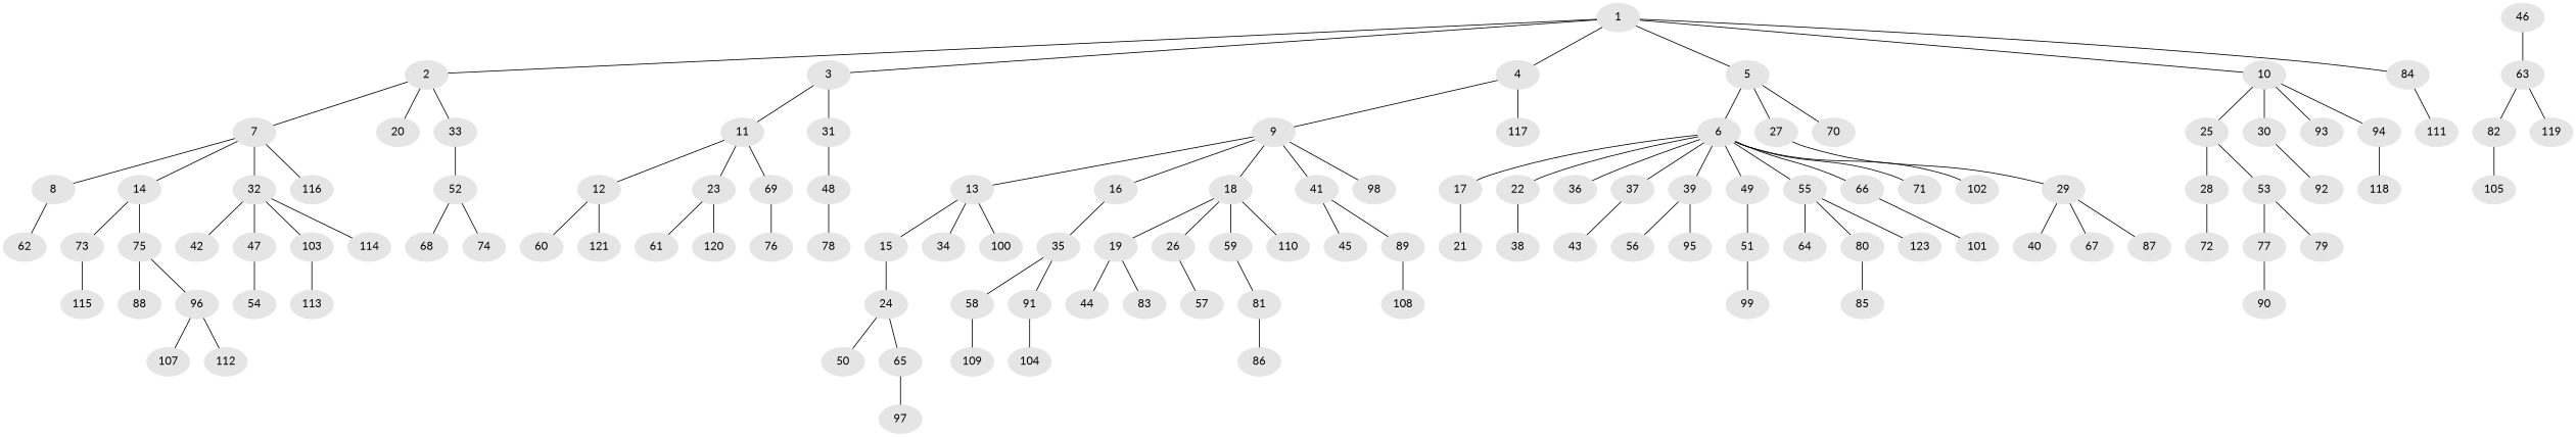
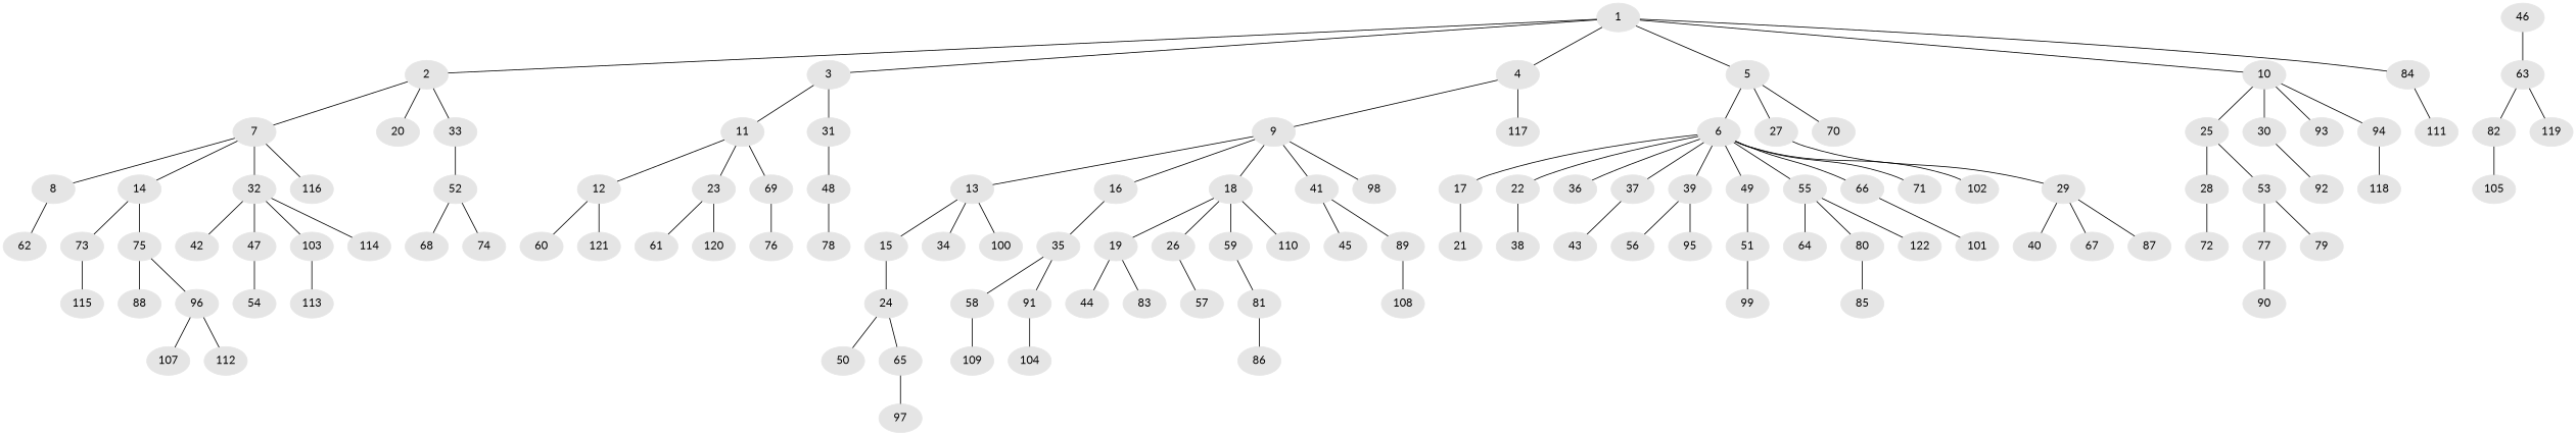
  graph {
    fontname=Lato
    node [color=gray90 fontname=Lato style=filled]
    edge [fontname=Lato]
    1
    2
    3
    4
    5
    10
    84
    7
    20
    33
    11
    31
    9
    117
    6
    27
    70
    25
    30
    93
    94
    111
    8
    14
    32
    116
    52
    12
    23
    69
    48
    13
    16
    18
    41
    98
    17
    22
    36
    37
    39
    49
    55
    66
    71
    102
    29
    21
    38
    43
    56
    95
    51
    64
    80
-   122 [label=123]
+   122
    101
    62
    73
    75
    42
    47
    103
    114
    15
    34
    100
    35
    19
    26
    59
    110
    45
    89
    28
    53
    92
    118
    60
    121
    61
    120
    76
    24
    115
    88
    96
    50
    65
    58
    91
    44
    83
    57
    81
    97
    72
    77
    79
    40
    67
    87
    78
    54
    113
    68
    74
    109
    104
    46
    63
    108
    82
    119
    99
    90
    85
    86
    105
    107
    112
    1 -- 2
    1 -- 3
    1 -- 4
    1 -- 5
    1 -- 10
    1 -- 84
    2 -- 7
    2 -- 20
    2 -- 33
    3 -- 11
    3 -- 31
    4 -- 9
    4 -- 117
    5 -- 6
    5 -- 27
    5 -- 70
    10 -- 25
    10 -- 30
    10 -- 93
    10 -- 94
    84 -- 111
    7 -- 8
    7 -- 14
    7 -- 32
    7 -- 116
    33 -- 52
    11 -- 12
    11 -- 23
    11 -- 69
    31 -- 48
    9 -- 13
    9 -- 16
    9 -- 18
    9 -- 41
    9 -- 98
    6 -- 17
    6 -- 22
    6 -- 36
    6 -- 37
    6 -- 39
    6 -- 49
    6 -- 55
    6 -- 66
    6 -- 71
    6 -- 102
    27 -- 29
    25 -- 28
    25 -- 53
    30 -- 92
    94 -- 118
    8 -- 62
    14 -- 73
    14 -- 75
    32 -- 42
    32 -- 47
    32 -- 103
    32 -- 114
    52 -- 68
    52 -- 74
    12 -- 60
    12 -- 121
    23 -- 61
    23 -- 120
    69 -- 76
    48 -- 78
    13 -- 15
    13 -- 34
    13 -- 100
    16 -- 35
    18 -- 19
    18 -- 26
    18 -- 59
    18 -- 110
    41 -- 45
    41 -- 89
    17 -- 21
    22 -- 38
    37 -- 43
    39 -- 56
    39 -- 95
    49 -- 51
    55 -- 64
    55 -- 80
    55 -- 122
    66 -- 101
    29 -- 40
    29 -- 67
    29 -- 87
    51 -- 99
    80 -- 85
    73 -- 115
    75 -- 88
    75 -- 96
    47 -- 54
    103 -- 113
    15 -- 24
    35 -- 58
    35 -- 91
    19 -- 44
    19 -- 83
    26 -- 57
    59 -- 81
    89 -- 108
    28 -- 72
    53 -- 77
    53 -- 79
    24 -- 50
    24 -- 65
    96 -- 107
    96 -- 112
    65 -- 97
    58 -- 109
    91 -- 104
    81 -- 86
    77 -- 90
    46 -- 63
    63 -- 82
    63 -- 119
    82 -- 105
  }
